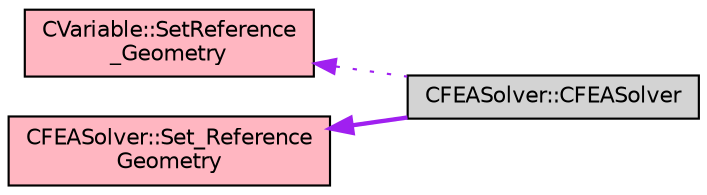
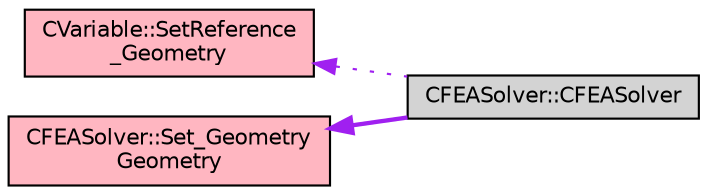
  digraph {
    rankdir=LR
    node [color=black fillcolor=lightpink fontname=Helvetica fontsize=10 shape=record style=filled]
    edge [color=purple dir=back fontname=Helvetica fontsize=10 labelfontname=Helvetica labelfontsize=10]
    n1 [fontcolor=black height=0.2 label="CVariable::SetReference\l_Geometry" width=0.4]
    n2 [fillcolor=lightgrey height=0.2 label="CFEASolver::CFEASolver" width=0.4]
-   n3 [height=0.2 label="CFEASolver::Set_Reference\lGeometry" width=0.4]
+   n3 [height=0.2 label="CFEASolver::Set_Geometry\lGeometry" width=0.4]
    n1 -> n2 [style=dotted]
    n3 -> n2 [style=bold]
  }
